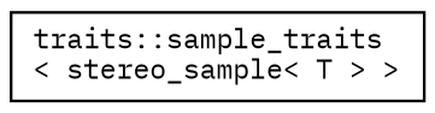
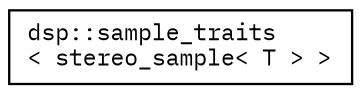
  digraph {
    rankdir=TB
    fontname="IBM Plex Mono"
-   n1 [color=black fillcolor=white fontname="IBM Plex Mono" fontsize=10 height=0.2 label="traits::sample_traits\l\< stereo_sample\< T \> \>" shape=record style=filled width=0.4]
+   n1 [color=black fillcolor=white fontname="IBM Plex Mono" fontsize=10 height=0.2 label="dsp::sample_traits\l\< stereo_sample\< T \> \>" shape=record style=filled width=0.4]
  }
